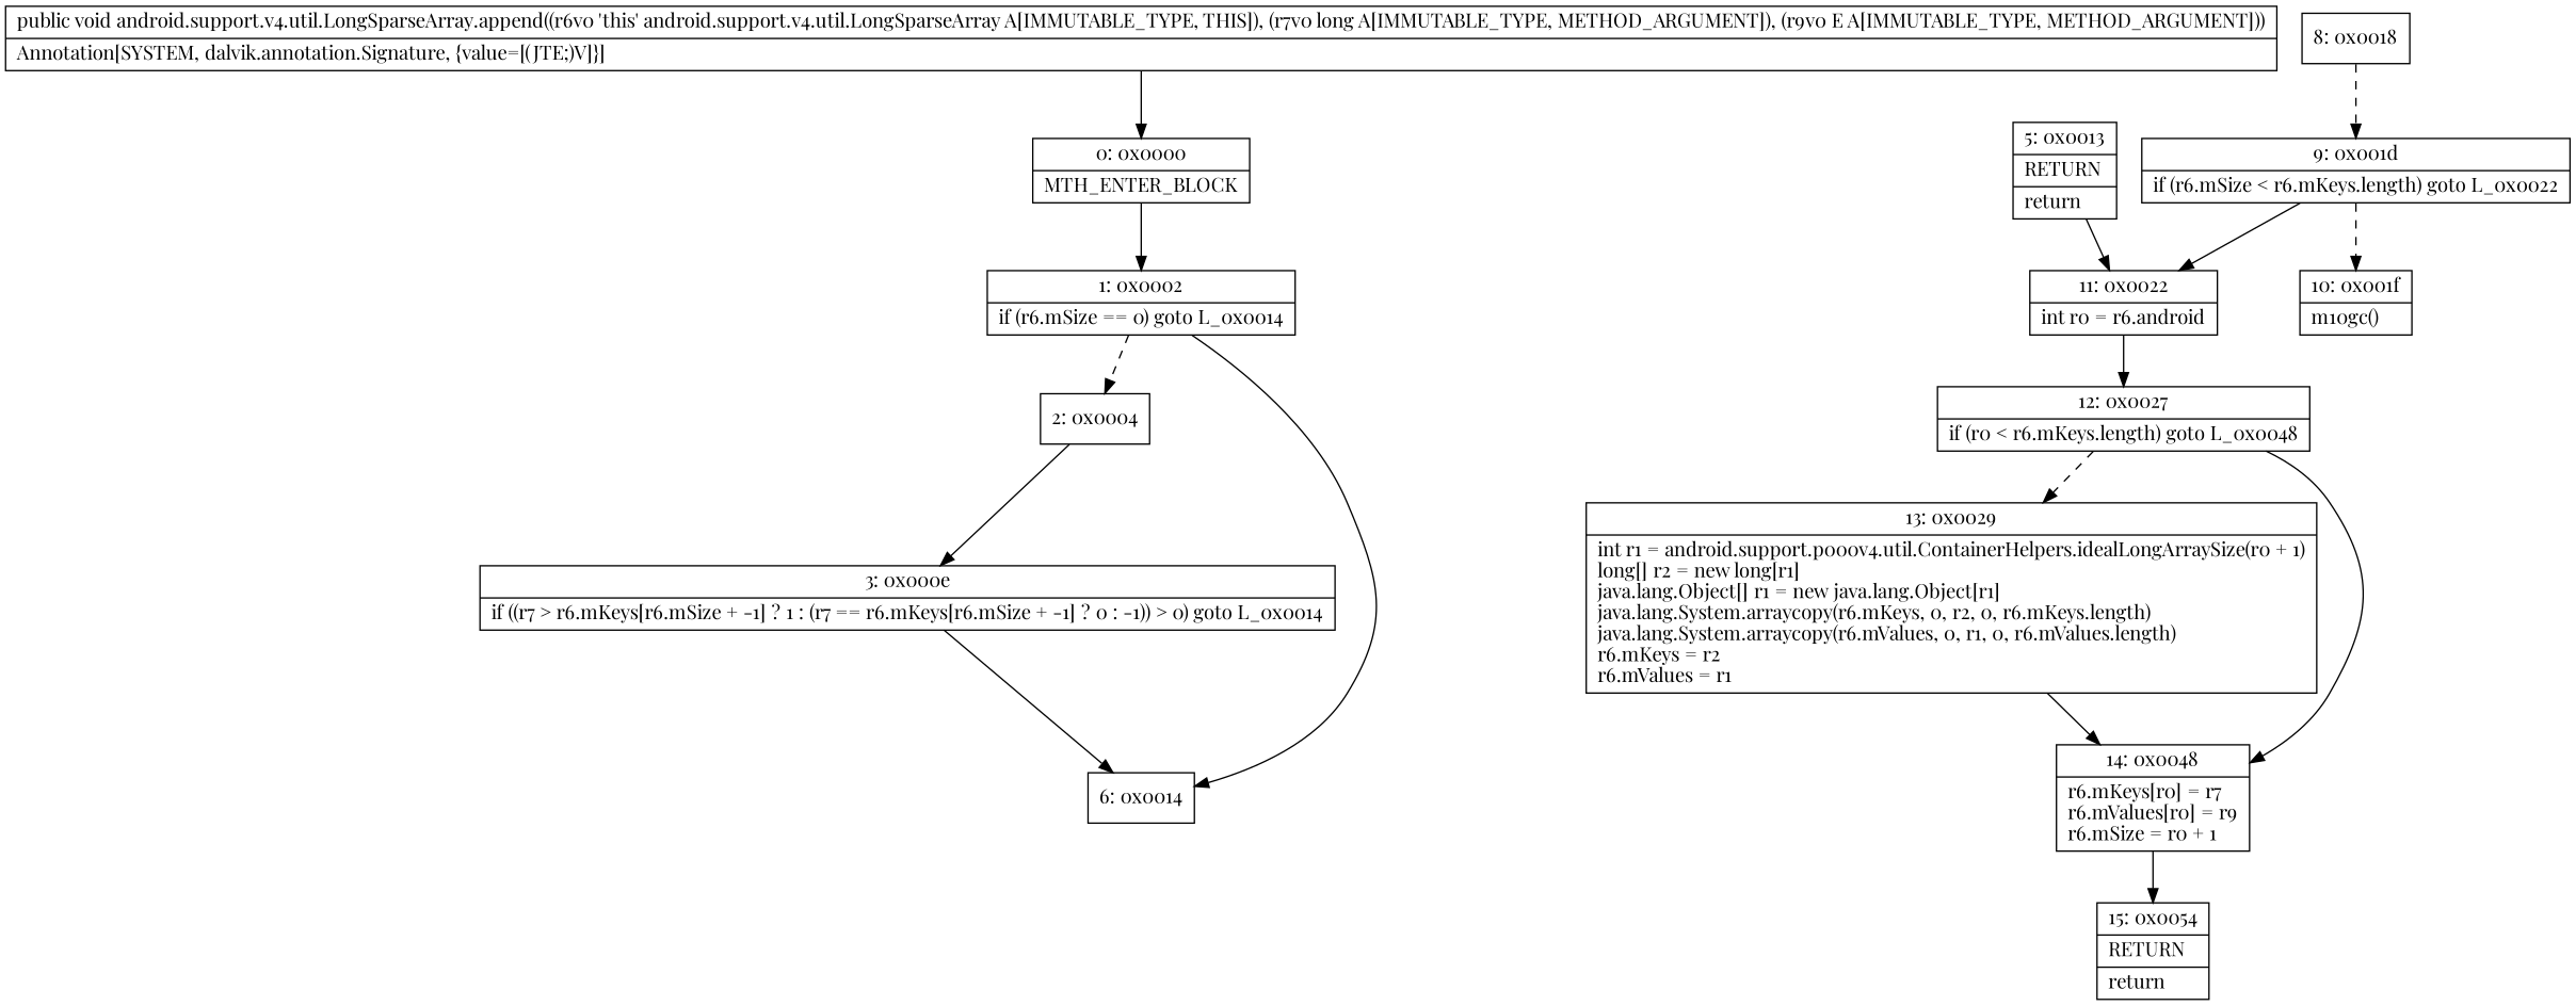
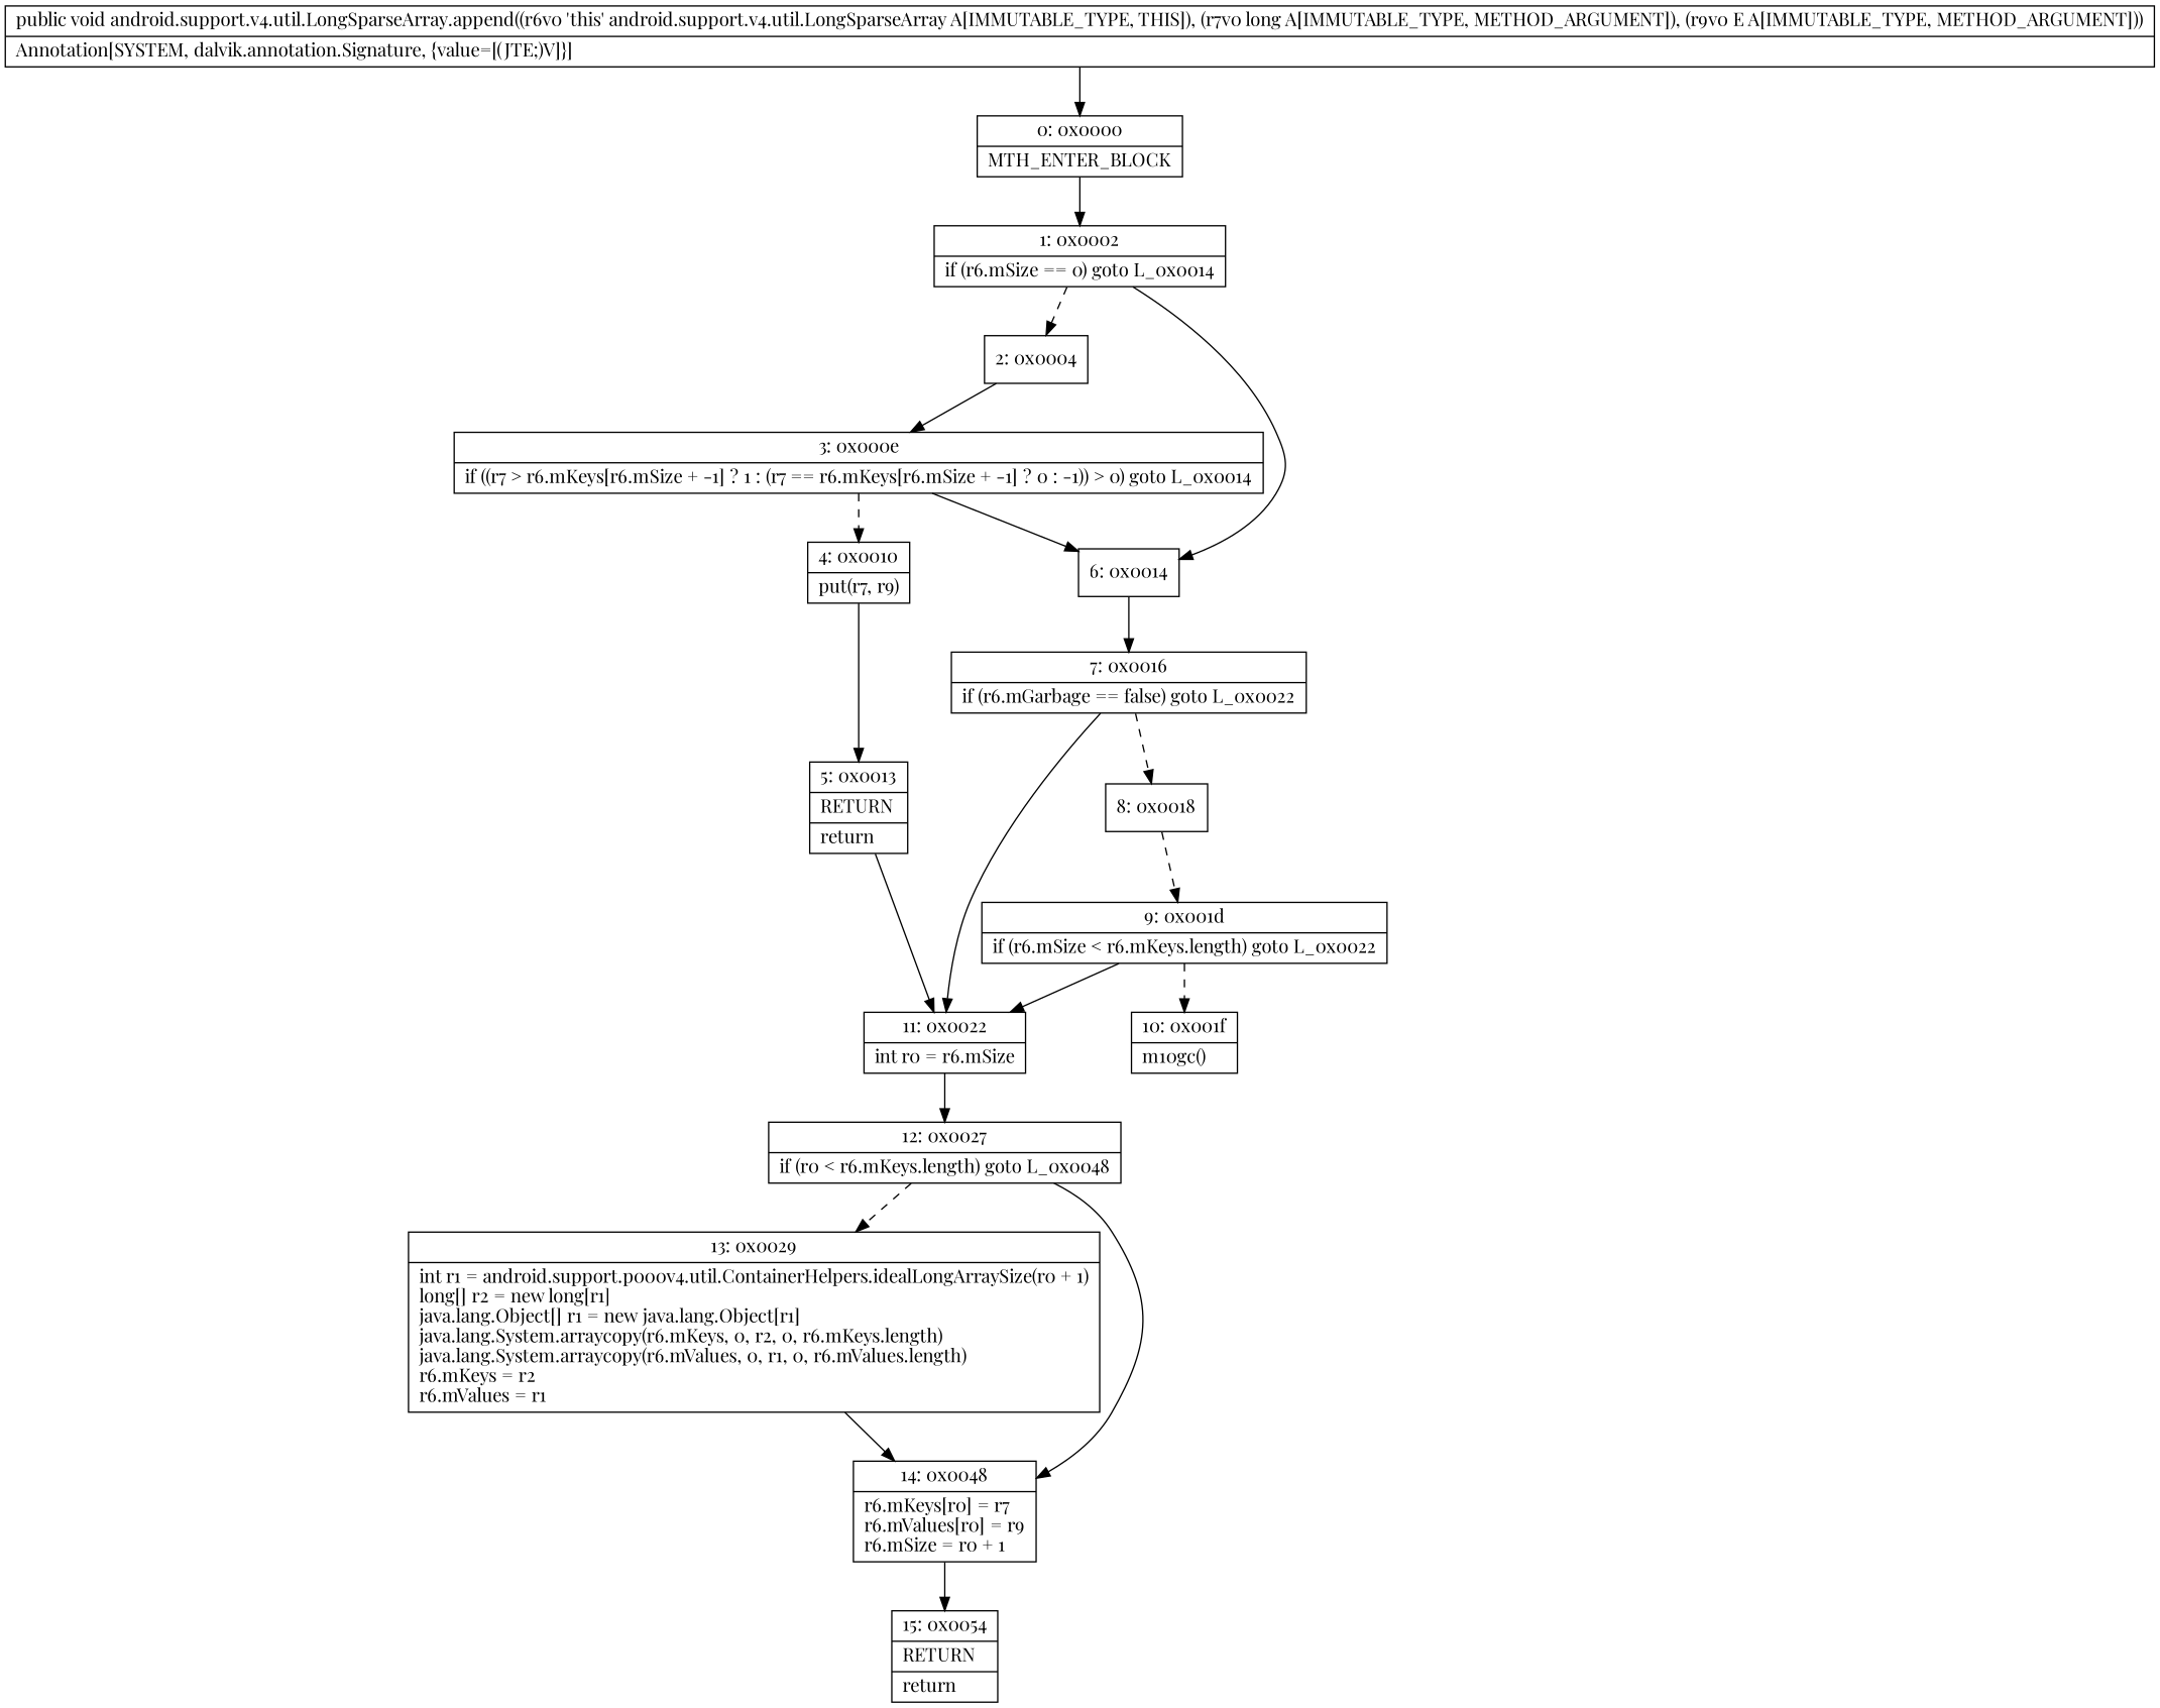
  digraph {
    fontname="Playfair Display"
    node [fontname="Playfair Display" shape=record]
    edge [fontname="Playfair Display"]
    n1 [label="{0\:\ 0x0000|MTH_ENTER_BLOCK\l}"]
    n2 [label="{1\:\ 0x0002|if (r6.mSize == 0) goto L_0x0014\l}"]
    n3 [label="{2\:\ 0x0004}"]
    n4 [label="{6\:\ 0x0014}"]
    n5 [label="{3\:\ 0x000e|if ((r7 \> r6.mKeys[r6.mSize + \-1] ? 1 : (r7 == r6.mKeys[r6.mSize + \-1] ? 0 : \-1)) \> 0) goto L_0x0014\l}"]
+   n6 [label="{7\:\ 0x0016|if (r6.mGarbage == false) goto L_0x0022\l}"]
+   n7 [label="{4\:\ 0x0010|put(r7, r9)\l}"]
    n8 [label="{5\:\ 0x0013|RETURN\l|return\l}"]
-   n9 [label="{11\:\ 0x0022|int r0 = r6.android\l}"]
+   n9 [label="{11\:\ 0x0022|int r0 = r6.mSize\l}"]
    n10 [label="{8\:\ 0x0018}"]
    n11 [label="{9\:\ 0x001d|if (r6.mSize \< r6.mKeys.length) goto L_0x0022\l}"]
    n12 [label="{12\:\ 0x0027|if (r0 \< r6.mKeys.length) goto L_0x0048\l}"]
    n13 [label="{10\:\ 0x001f|m10gc()\l}"]
    n14 [label="{13\:\ 0x0029|int r1 = android.support.p000v4.util.ContainerHelpers.idealLongArraySize(r0 + 1)\llong[] r2 = new long[r1]\ljava.lang.Object[] r1 = new java.lang.Object[r1]\ljava.lang.System.arraycopy(r6.mKeys, 0, r2, 0, r6.mKeys.length)\ljava.lang.System.arraycopy(r6.mValues, 0, r1, 0, r6.mValues.length)\lr6.mKeys = r2\lr6.mValues = r1\l}"]
    n15 [label="{14\:\ 0x0048|r6.mKeys[r0] = r7\lr6.mValues[r0] = r9\lr6.mSize = r0 + 1\l}"]
    n16 [label="{15\:\ 0x0054|RETURN\l|return\l}"]
    n17 [label="{public void android.support.v4.util.LongSparseArray.append((r6v0 'this' android.support.v4.util.LongSparseArray A[IMMUTABLE_TYPE, THIS]), (r7v0 long A[IMMUTABLE_TYPE, METHOD_ARGUMENT]), (r9v0 E A[IMMUTABLE_TYPE, METHOD_ARGUMENT]))  | Annotation[SYSTEM, dalvik.annotation.Signature, \{value=[(JTE;)V]\}]\l}"]
    n1 -> n2
    n2 -> n3 [style=dashed]
    n2 -> n4
    n3 -> n5
+   n4 -> n6
    n5 -> n4
+   n5 -> n7 [style=dashed]
+   n6 -> n9
+   n6 -> n10 [style=dashed]
+   n7 -> n8
    n8 -> n9
    n9 -> n12
    n10 -> n11 [style=dashed]
    n11 -> n9
    n11 -> n13 [style=dashed]
    n12 -> n14 [style=dashed]
    n12 -> n15
    n14 -> n15
    n15 -> n16
    n17 -> n1
  }
